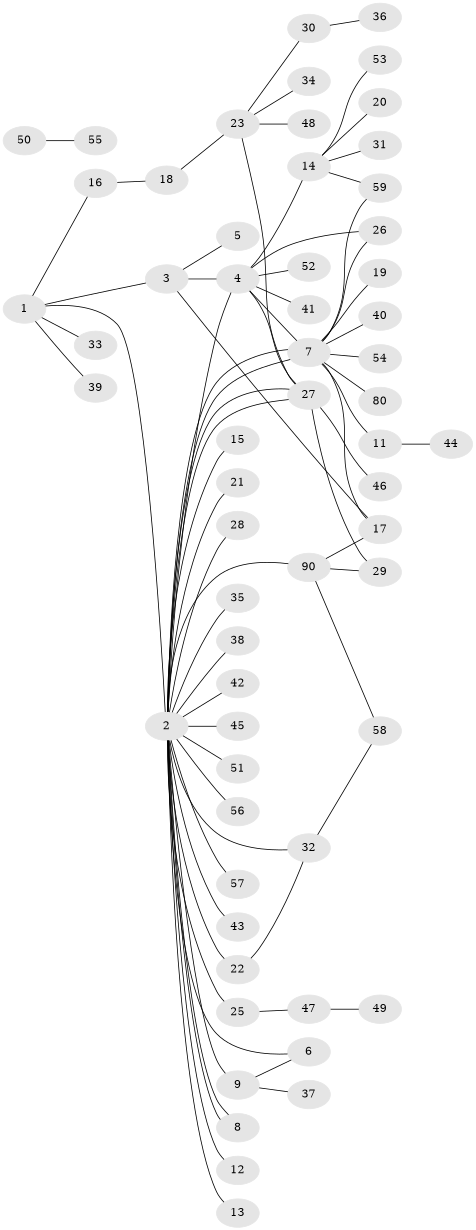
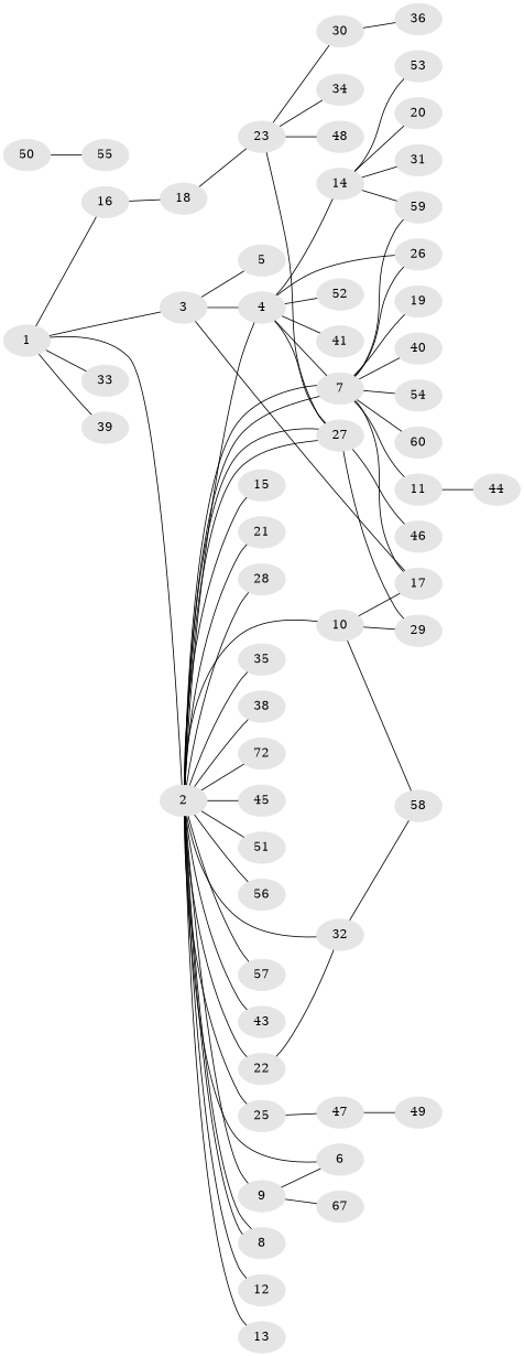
  graph {
    rankdir=LR
    node [color=gray90 style=filled]
    1
    2
    3
    16
    33
    39
    4
    6
    7
    8
    9
-   10 [label=90]
+   10
    12
    13
    15
    21
    22
    25
    27
    28
    32
    35
    38
-   42
+   42 [label=72]
    45
    51
    56
    57
    43
    5
    17
    18
    14
    26
    41
    52
    11
    19
    40
    54
    59
-   60 [label=80]
-   37
+   60
+   37 [label=67]
    29
    58
    47
    46
    20
    31
    53
    44
    50
    55
    23
    30
    34
    48
    36
    49
    1 -- 2
    1 -- 3
    1 -- 16
    1 -- 33
    1 -- 39
    2 -- 4
    2 -- 6
    2 -- 7
    2 -- 7
    2 -- 8
    2 -- 8
    2 -- 9
    2 -- 10
    2 -- 12
    2 -- 13
    2 -- 15
    2 -- 21
    2 -- 22
    2 -- 25
    2 -- 27
    2 -- 27
    2 -- 28
    2 -- 32
    2 -- 35
    2 -- 38
    2 -- 42
    2 -- 45
    2 -- 51
    2 -- 56
    2 -- 57
    2 -- 43
    3 -- 4
    3 -- 5
    3 -- 17
    16 -- 18
    4 -- 7
    4 -- 27
    4 -- 14
    4 -- 26
    4 -- 41
    4 -- 52
    7 -- 17
    7 -- 26
    7 -- 11
    7 -- 19
    7 -- 40
    7 -- 54
    7 -- 59
    7 -- 60
    9 -- 6
    9 -- 37
    10 -- 17
    10 -- 29
    10 -- 58
    22 -- 32
    25 -- 47
    27 -- 29
    27 -- 46
    32 -- 58
    18 -- 23
    14 -- 59
    14 -- 20
    14 -- 31
    14 -- 53
    11 -- 44
    47 -- 49
    50 -- 55
    23 -- 27
    23 -- 30
    23 -- 34
    23 -- 48
    30 -- 36
  }
